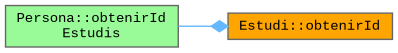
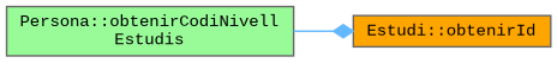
  digraph {
    rankdir=LR
    fontname="Liberation Mono"
    node [fontname="Liberation Mono" fontsize=10 shape=box style=filled]
-   n1 [color=gray40 fillcolor=palegreen fontcolor=black height=0.2 label="Persona::obtenirId\lEstudis" width=0.4]
+   n1 [color=gray40 fillcolor=palegreen fontcolor=black height=0.2 label="Persona::obtenirCodiNivell\lEstudis" width=0.4]
    n2 [color=grey40 fillcolor=orange height=0.2 label="Estudi::obtenirId" width=0.4]
    n1 -> n2 [color=steelblue1 fontname="Liberation Mono" fontsize=10 labelfontname=Helvetica labelfontsize=10 style=solid arrowhead=diamond]
  }
